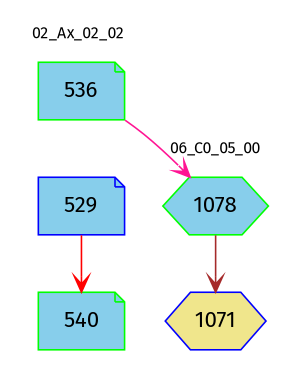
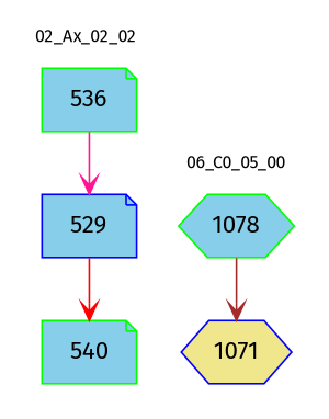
  digraph {
    fontname="Fira Sans"
    node [color=green fillcolor=skyblue fontname="Fira Sans" shape=note style=filled]
    edge [arrowhead=vee fontname="Fira Sans"]
    n1 [label=536]
    n2 [color=blue label=529]
    n3 [label=540]
    n4 [label=1078 shape=hexagon]
    n5 [color=blue fillcolor=khaki label=1071 shape=hexagon]
    subgraph cluster_1 {
      color=white
      fontsize=10
      label="02_Ax_02_02"
      n1
      n2
      n3
    }
    subgraph cluster_2 {
      color=white
      fontsize=10
      label="06_C0_05_00"
      n4
      n5
    }
-   n1 -> n4 [color=deeppink]
+   n1 -> n2 [color=deeppink]
    n2 -> n3 [color=red]
    n4 -> n5 [color=brown]
  }
